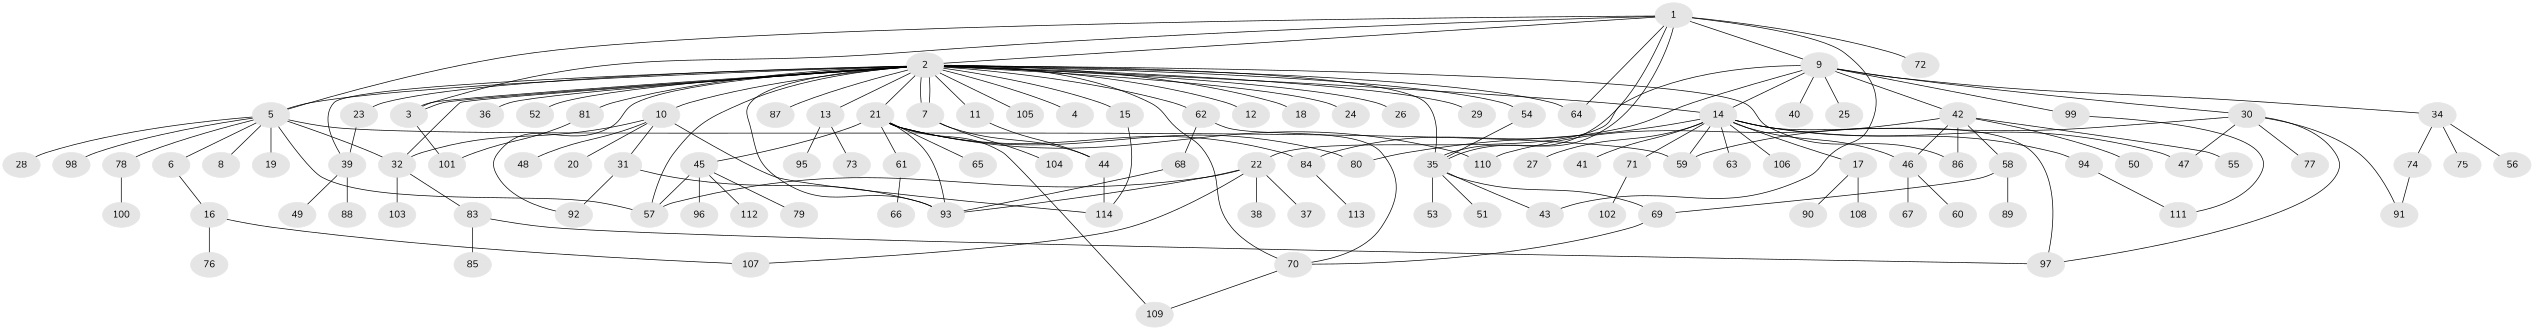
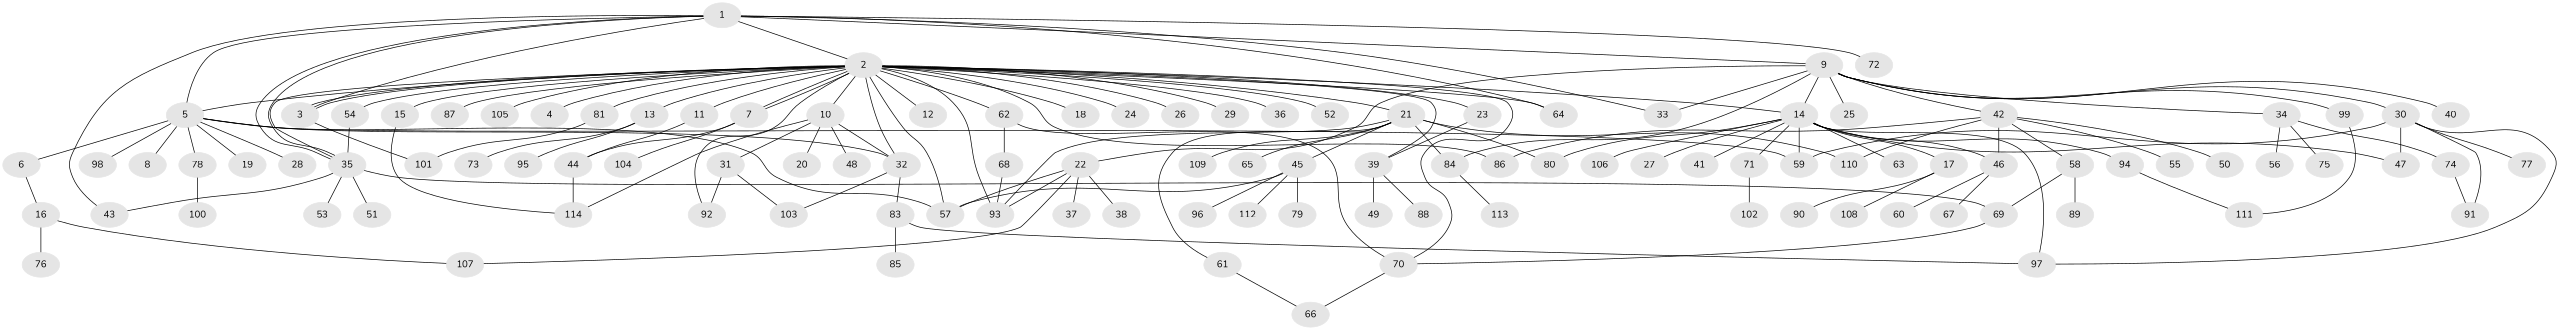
  graph {
    fontname=Nunito
    node [color=gray90 fontname=Nunito style=filled]
    edge [fontname=Nunito]
    1
    2
    3
    5
    9
+   33
    35
    43
    64
    72
    4
    7
    10
    11
    12
    13
    14
    15
    18
    21
    23
    24
    26
    29
    32
    36
    39
    52
    54
    57
    62
    70
    81
    86
    87
    92
    93
    105
    101
    6
    8
    19
    28
    59
    78
    98
    22
    25
    30
    34
    40
    42
    84
    99
    51
    53
    69
    44
    104
    20
    31
    48
    114
    73
    95
    17
    27
    41
    46
    47
    63
    71
    80
    94
    97
    106
    45
    61
    65
    109
    110
    83
    103
    49
    88
    68
    16
    100
    76
    107
    37
    38
    77
    91
    56
    74
    75
    50
    55
    58
    113
    111
    90
    108
    60
    67
    102
    79
    96
    112
    66
    85
    89
    1 -- 2
    1 -- 3
    1 -- 5
    1 -- 9
+   1 -- 33
    1 -- 35
    1 -- 35
    1 -- 43
    1 -- 64
    1 -- 72
    2 -- 3
    2 -- 3
    2 -- 5
    2 -- 35
    2 -- 64
    2 -- 4
    2 -- 7
    2 -- 7
    2 -- 10
    2 -- 11
    2 -- 12
    2 -- 13
    2 -- 14
    2 -- 15
    2 -- 18
    2 -- 21
    2 -- 23
    2 -- 24
    2 -- 26
    2 -- 29
    2 -- 32
    2 -- 36
    2 -- 39
    2 -- 52
    2 -- 54
    2 -- 57
    2 -- 62
    2 -- 70
    2 -- 81
    2 -- 86
    2 -- 87
    2 -- 92
    2 -- 93
    2 -- 105
    3 -- 101
    5 -- 32
    5 -- 57
    5 -- 6
    5 -- 8
    5 -- 19
    5 -- 28
    5 -- 59
    5 -- 78
    5 -- 98
+   9 -- 33
    9 -- 14
    9 -- 22
    9 -- 25
    9 -- 30
    9 -- 34
    9 -- 40
    9 -- 42
    9 -- 84
    9 -- 99
    35 -- 43
    35 -- 51
    35 -- 53
    35 -- 69
    7 -- 44
    7 -- 104
    10 -- 32
    10 -- 20
    10 -- 31
    10 -- 48
    10 -- 114
    11 -- 44
    13 -- 73
    13 -- 95
    14 -- 59
    14 -- 17
    14 -- 27
    14 -- 41
    14 -- 46
    14 -- 47
    14 -- 63
    14 -- 71
    14 -- 80
    14 -- 94
    14 -- 97
    14 -- 106
    15 -- 114
    21 -- 93
    21 -- 84
    21 -- 80
    21 -- 45
    21 -- 61
    21 -- 65
    21 -- 109
    21 -- 110
    23 -- 39
    32 -- 83
    32 -- 103
    39 -- 49
    39 -- 88
    54 -- 35
    62 -- 70
    62 -- 68
-   70 -- 109
+   70 -- 66
    81 -- 101
    6 -- 16
    78 -- 100
    22 -- 57
    22 -- 93
    22 -- 107
    22 -- 37
    22 -- 38
    30 -- 59
    30 -- 47
    30 -- 97
    30 -- 77
    30 -- 91
    34 -- 56
    34 -- 74
    34 -- 75
    42 -- 86
    42 -- 46
    42 -- 110
    42 -- 50
    42 -- 55
    42 -- 58
    84 -- 113
    99 -- 111
    69 -- 70
    44 -- 114
    31 -- 92
-   31 -- 93
+   31 -- 103
    17 -- 90
    17 -- 108
    46 -- 60
    46 -- 67
    71 -- 102
    94 -- 111
    45 -- 57
    45 -- 79
    45 -- 96
    45 -- 112
    61 -- 66
    83 -- 97
    83 -- 85
    68 -- 93
    16 -- 76
    16 -- 107
    74 -- 91
    58 -- 69
    58 -- 89
  }
